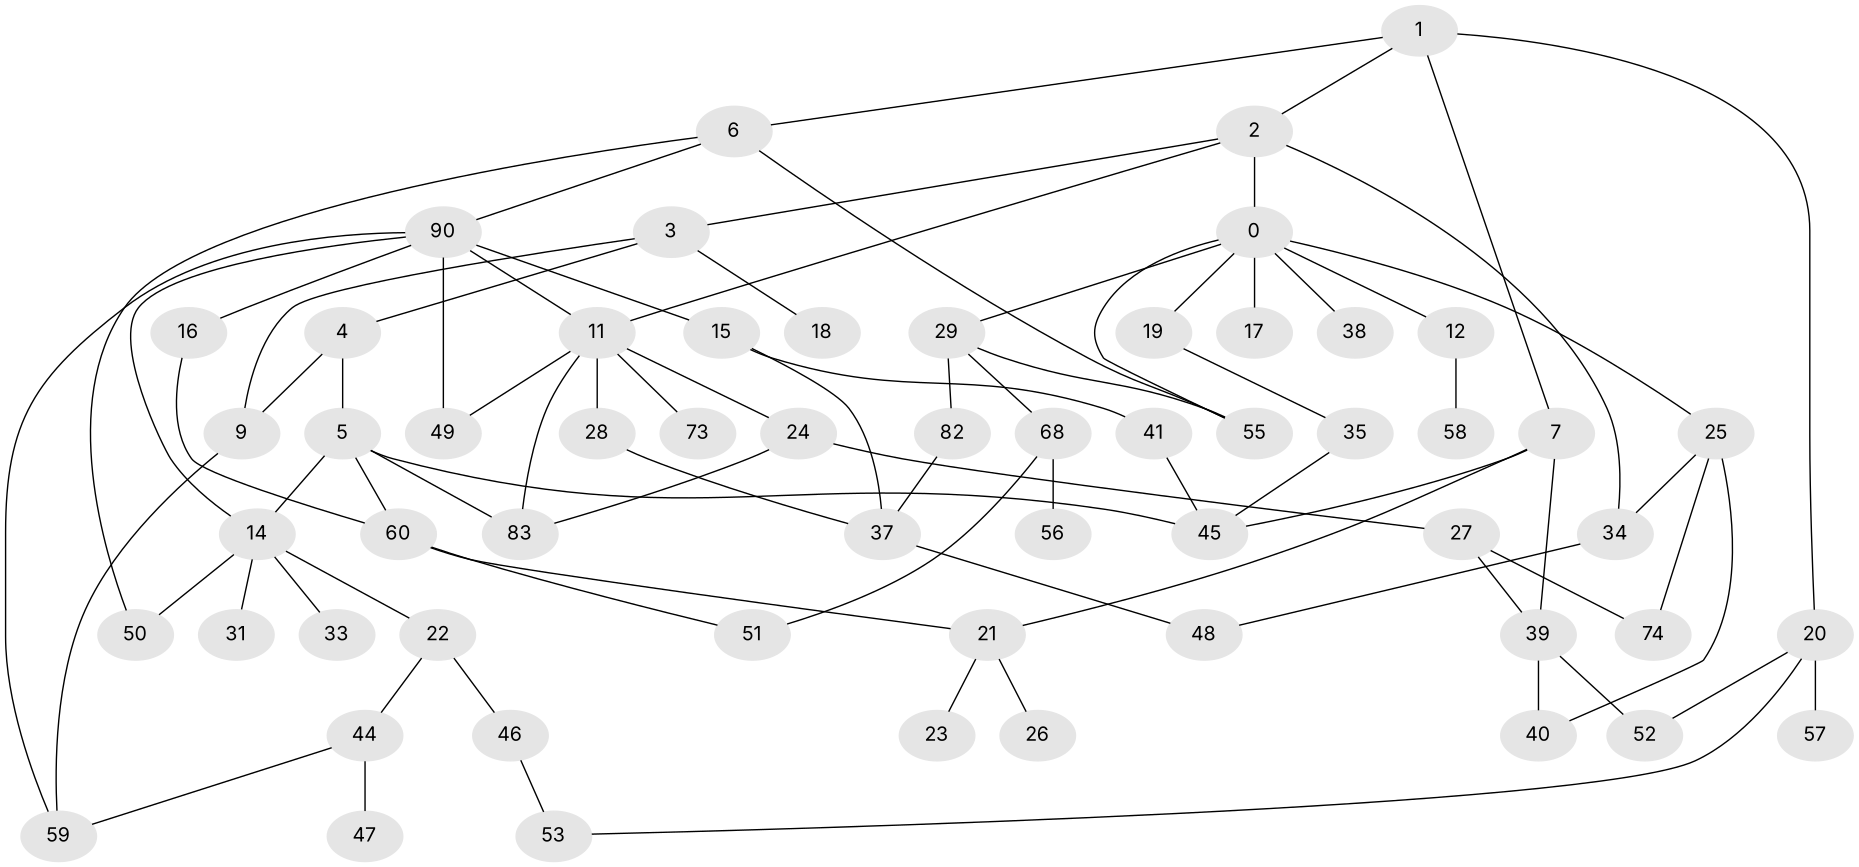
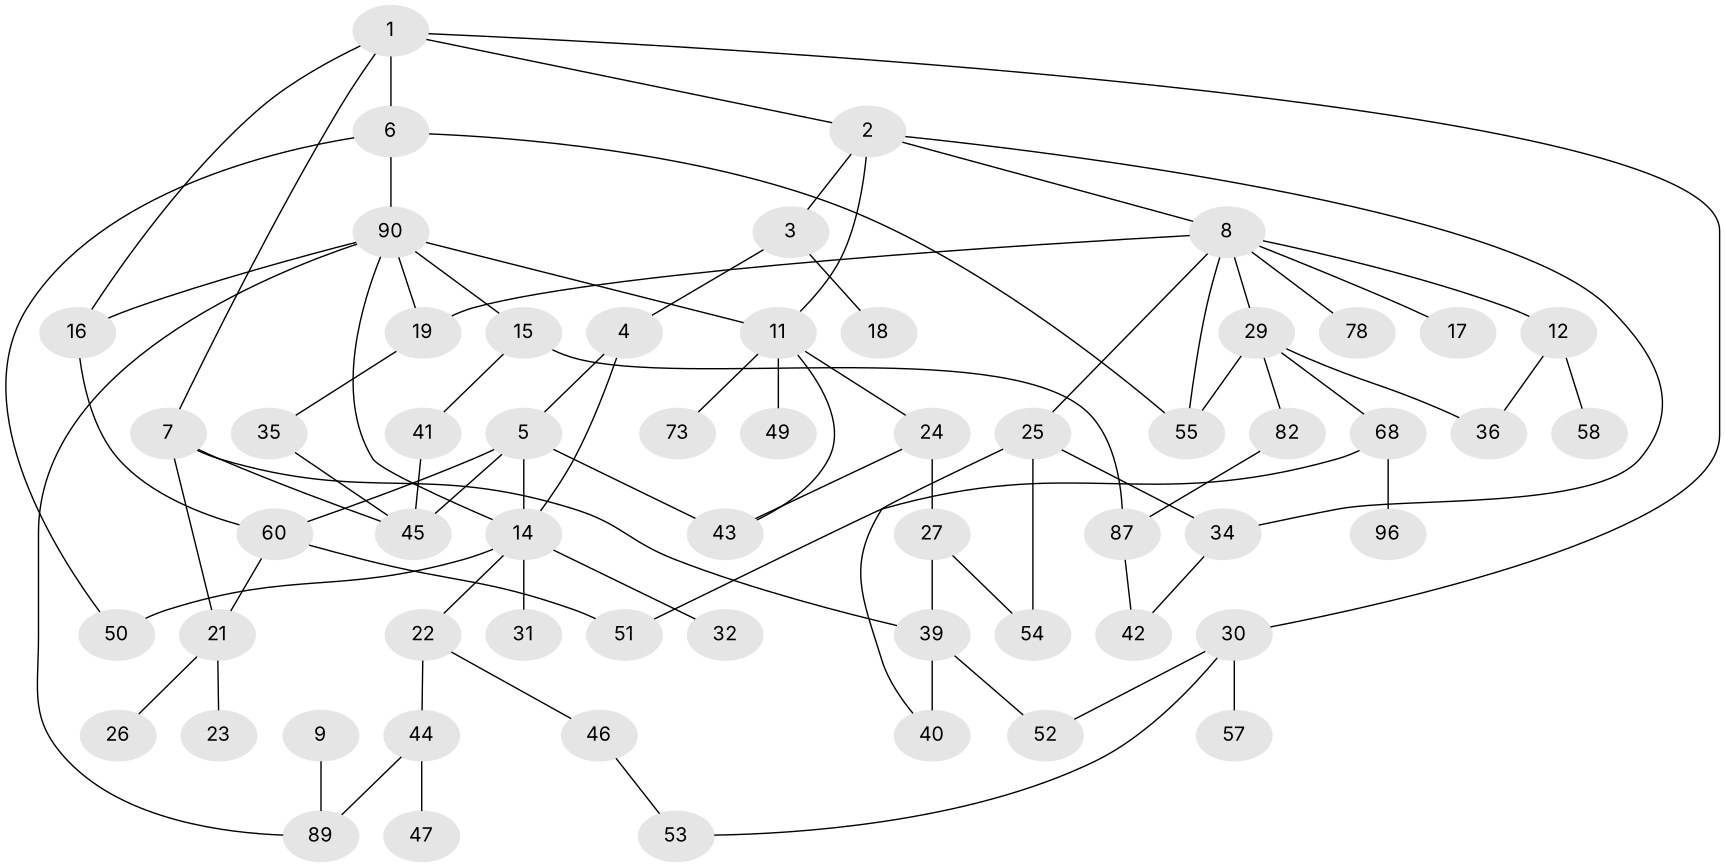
  graph {
    fontname=Inter
    node [color=gray90 fontname=Inter style=filled]
    edge [fontname=Inter weight=1.0]
    1
    2
    6
    7
    16
-   30 [label=20]
+   30
    3
-   8 [label=0]
+   8
    11
    34
    n11 [label=90]
    50
    55
    45
    21
    39
    n17 [label=60]
    52
    53
    57
    4
    9
    18
    12
    17
    19
    25
    29
-   38
-   43 [label=83]
+   38 [label=78]
+   43
    49
    n32 [label=73]
    24
-   28
-   42 [label=48]
+   42
    5
-   59
+   59 [label=89]
    14
    22
    31
-   33
+   33 [label=32]
    51
    15
    23
    26
    40
+   36
    58
    35
-   54 [label=74]
+   54
    n51 [label=82]
    n52 [label=68]
-   37
+   37 [label=87]
    41
    27
    44
    46
    47
-   56
+   56 [label=96]
    1 -- 2
    1 -- 6
    1 -- 7
+   1 -- 16
    1 -- 30
    2 -- 3
    2 -- 8
    2 -- 11
    2 -- 34
    6 -- n11
    6 -- 50
    6 -- 55
    7 -- 45
    7 -- 21
    7 -- 39 [weight=2.0]
    16 -- n17
    30 -- 52
    30 -- 53
    30 -- 57
    3 -- 4
-   3 -- 9
    3 -- 18
    8 -- 55
    8 -- 12
    8 -- 17
    8 -- 19
    8 -- 25
    8 -- 29
    8 -- 38
    11 -- 43
    11 -- 49
    11 -- n32
    11 -- 24
-   11 -- 28
    34 -- 42
    n11 -- 16
    n11 -- 11
-   n11 -- 49
+   n11 -- 19
    n11 -- 59
    n11 -- 14
    n11 -- 15
    21 -- 23
    21 -- 26
    39 -- 52
    39 -- 40 [weight=2.0]
    n17 -- 21
    n17 -- 51
-   4 -- 9
+   4 -- 14
    4 -- 5
    9 -- 59
+   12 -- 36
    12 -- 58
    19 -- 35
    25 -- 34
    25 -- 40
    25 -- 54
    29 -- 55
+   29 -- 36
    29 -- n51
    29 -- n52
    24 -- 43
    24 -- 27
-   28 -- 37
    5 -- 45
    5 -- n17
    5 -- 43
    5 -- 14
    14 -- 50
    14 -- 22
    14 -- 31
    14 -- 33
    22 -- 44
    22 -- 46
    15 -- 37
    15 -- 41
    35 -- 45
    n51 -- 37
    n52 -- 51
    n52 -- 56
    37 -- 42
    41 -- 45
    27 -- 39
    27 -- 54
    44 -- 59
    44 -- 47
    46 -- 53
  }
